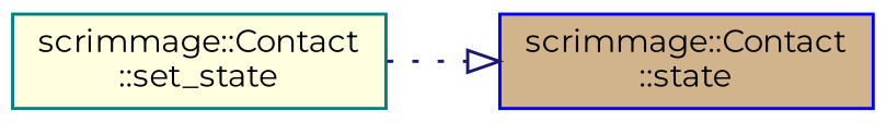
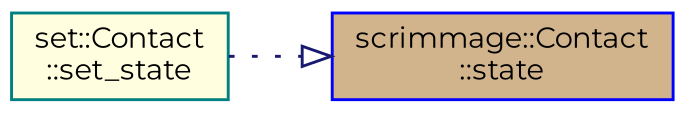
  digraph {
    rankdir=LR
    fontname=Montserrat
    node [fontname=Montserrat fontsize=10 shape=record style=filled]
-   n1 [color=teal fillcolor=lightyellow fontcolor=black height=0.2 label="scrimmage::Contact\l::set_state" width=0.4]
+   n1 [color=teal fillcolor=lightyellow fontcolor=black height=0.2 label="set::Contact\l::set_state" width=0.4]
    n2 [color=blue fillcolor=tan height=0.2 label="scrimmage::Contact\l::state" width=0.4]
    n1 -> n2 [color=midnightblue fontname=Montserrat fontsize=10 labelfontname=Helvetica labelfontsize=10 style=dotted arrowhead=onormal]
  }
